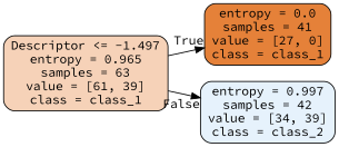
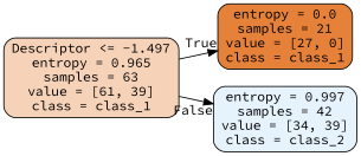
  digraph {
    rankdir=LR
    fontname="Source Code Pro"
    node [color=black fontname="Source Code Pro" shape=box style="filled, rounded"]
    edge [fontname="Source Code Pro" labeldistance=2.5]
    n1 [fillcolor="#f6d2b8" label="Descriptor <= -1.497\nentropy = 0.965\nsamples = 63\nvalue = [61, 39]\nclass = class_1"]
-   n2 [fillcolor="#e58139" label="entropy = 0.0\nsamples = 41\nvalue = [27, 0]\nclass = class_1"]
+   n2 [fillcolor="#e58139" label="entropy = 0.0\nsamples = 21\nvalue = [27, 0]\nclass = class_1"]
    n3 [fillcolor="#e6f2fc" label="entropy = 0.997\nsamples = 42\nvalue = [34, 39]\nclass = class_2"]
    n1 -> n2 [headlabel=True labelangle=45]
    n1 -> n3 [headlabel=False labelangle=-45]
  }
